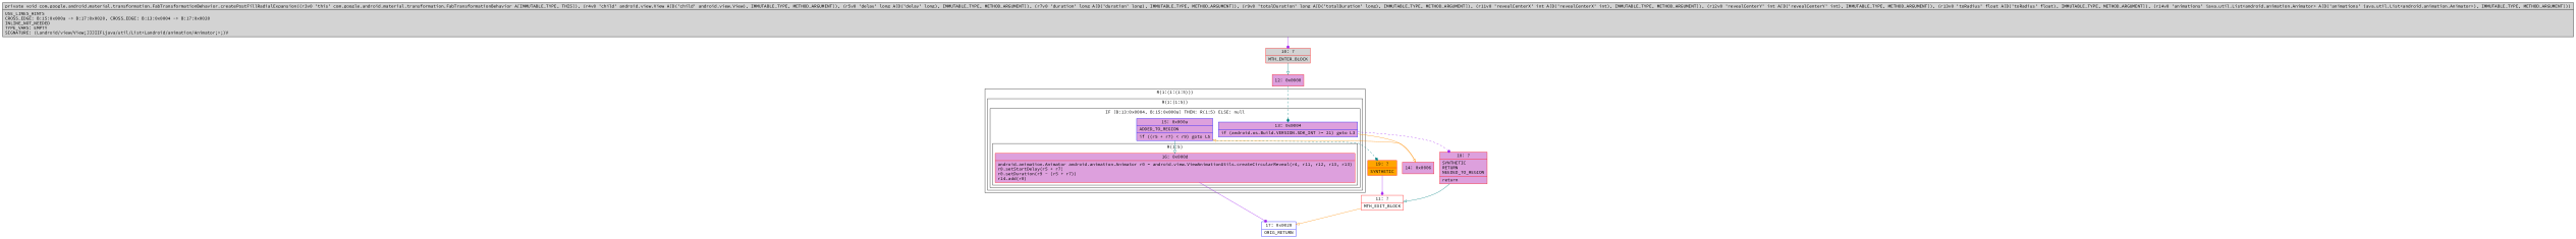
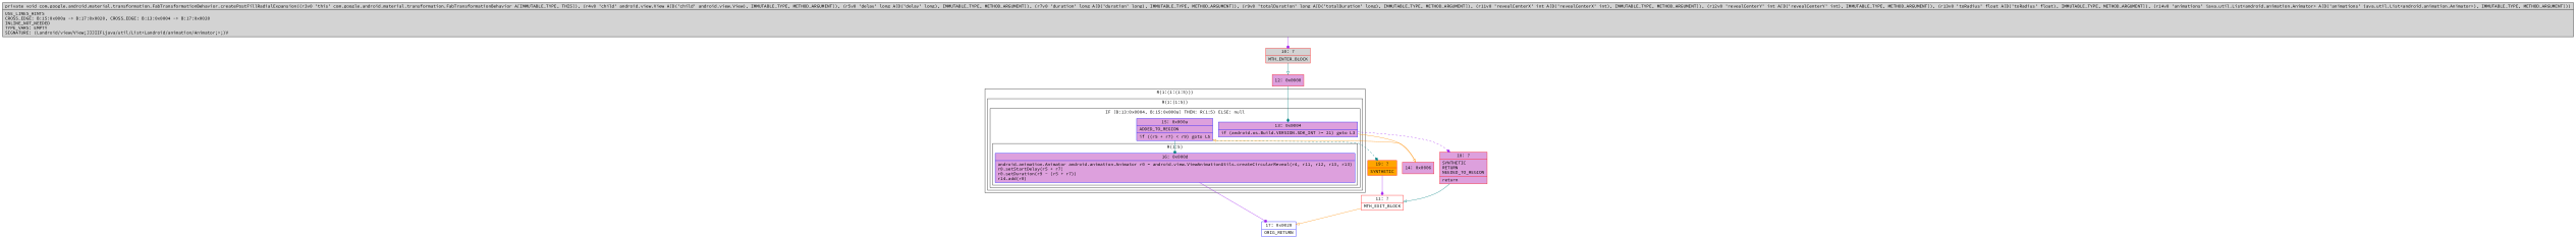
  digraph {
    fontname="Source Code Pro"
    node [color=red fillcolor=plum fontname="Source Code Pro" shape=record style=filled]
    edge [arrowhead=onormal color=teal fontname="Source Code Pro"]
-   n1 [label="{16\:\ 0x000d|android.animation.Animator android.animation.Animator r0 = android.view.ViewAnimationUtils.createCircularReveal(r4, r11, r12, r13, r13)\lr0.setStartDelay(r5 + r7)\lr0.setDuration(r9 \- (r5 + r7))\lr14.add(r0)\l}"]
+   n1 [color=blue label="{16\:\ 0x000d|android.animation.Animator android.animation.Animator r0 = android.view.ViewAnimationUtils.createCircularReveal(r4, r11, r12, r13, r13)\lr0.setStartDelay(r5 + r7)\lr0.setDuration(r9 \- (r5 + r7))\lr14.add(r0)\l}"]
    n2 [color=blue label="{13\:\ 0x0004|if (android.os.Build.VERSION.SDK_INT \>= 21) goto L3\l}"]
    n3 [color=blue label="{15\:\ 0x000a|ADDED_TO_REGION\l|if ((r5 + r7) \< r9) goto L5\l}"]
    n4 [color=blue fillcolor=white label="{17\:\ 0x0020|ORIG_RETURN\l}"]
    n5 [label="{14\:\ 0x0006}"]
    n6 [label="{18\:\ ?|SYNTHETIC\lRETURN\lNEEDED_TO_REGION\l|return\l}"]
    n7 [fillcolor=orange label="{19\:\ ?|SYNTHETIC\l}"]
    n8 [fillcolor=white label="{11\:\ ?|MTH_EXIT_BLOCK\l}"]
    n9 [fillcolor=lightgrey label="{10\:\ ?|MTH_ENTER_BLOCK\l}"]
    n10 [label="{12\:\ 0x0000}"]
    n11 [fillcolor=lightgrey label="{private void com.google.android.material.transformation.FabTransformationBehavior.createPostFillRadialExpansion((r3v0 'this' com.google.android.material.transformation.FabTransformationBehavior A[IMMUTABLE_TYPE, THIS]), (r4v0 'child' android.view.View A[D('child' android.view.View), IMMUTABLE_TYPE, METHOD_ARGUMENT]), (r5v0 'delay' long A[D('delay' long), IMMUTABLE_TYPE, METHOD_ARGUMENT]), (r7v0 'duration' long A[D('duration' long), IMMUTABLE_TYPE, METHOD_ARGUMENT]), (r9v0 'totalDuration' long A[D('totalDuration' long), IMMUTABLE_TYPE, METHOD_ARGUMENT]), (r11v0 'revealCenterX' int A[D('revealCenterX' int), IMMUTABLE_TYPE, METHOD_ARGUMENT]), (r12v0 'revealCenterY' int A[D('revealCenterY' int), IMMUTABLE_TYPE, METHOD_ARGUMENT]), (r13v0 'toRadius' float A[D('toRadius' float), IMMUTABLE_TYPE, METHOD_ARGUMENT]), (r14v0 'animations' java.util.List\<android.animation.Animator\> A[D('animations' java.util.List\<android.animation.Animator\>), IMMUTABLE_TYPE, METHOD_ARGUMENT]))  | USE_LINES_HINTS\lCROSS_EDGE: B:15:0x000a \-\> B:17:0x0020, CROSS_EDGE: B:13:0x0004 \-\> B:17:0x0020\lINLINE_NOT_NEEDED\lTYPE_VARS: EMPTY\lSIGNATURE: (Landroid\/view\/View;JJJIIFLjava\/util\/List\<Landroid\/animation\/Animator;\>;)V\l}" color=""]
    subgraph cluster_1 {
      label="R(1:(1:(1:5)))"
      subgraph cluster_2 {
        label="R(1:(1:5))"
        subgraph cluster_3 {
          label="IF [B:13:0x0004, B:15:0x000a] THEN: R(1:5) ELSE: null"
          n2
          n3
          subgraph cluster_4 {
            label="R(1:5)"
            n1
          }
        }
      }
    }
    n1 -> n4 [arrowhead=dot color=purple]
    n2 -> n5 [color=darkorange]
-   n2 -> n6 [arrowhead=dot color=purple style=dashed]
-   n3 -> n1
+   n2 -> n6 [arrowhead=diamond color=purple style=dashed]
+   n3 -> n1 [arrowhead=dot]
    n3 -> n7 [arrowhead=diamond style=dashed]
    n5 -> n3 [color=darkorange]
    n6 -> n8
    n7 -> n8 [arrowhead=diamond color=purple]
    n8 -> n4 [color=darkorange]
    n9 -> n10
-   n10 -> n2 [arrowhead=diamond style=dashed]
+   n10 -> n2 [arrowhead=diamond]
    n11 -> n9 [arrowhead=dot color=purple]
  }
